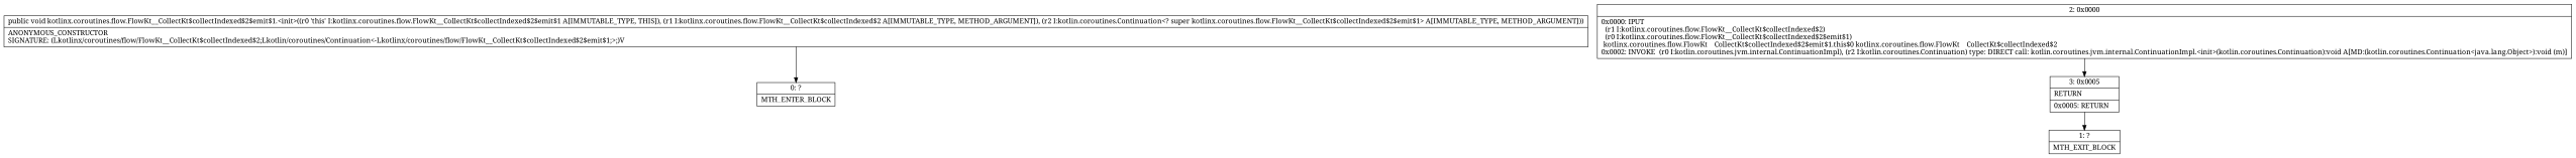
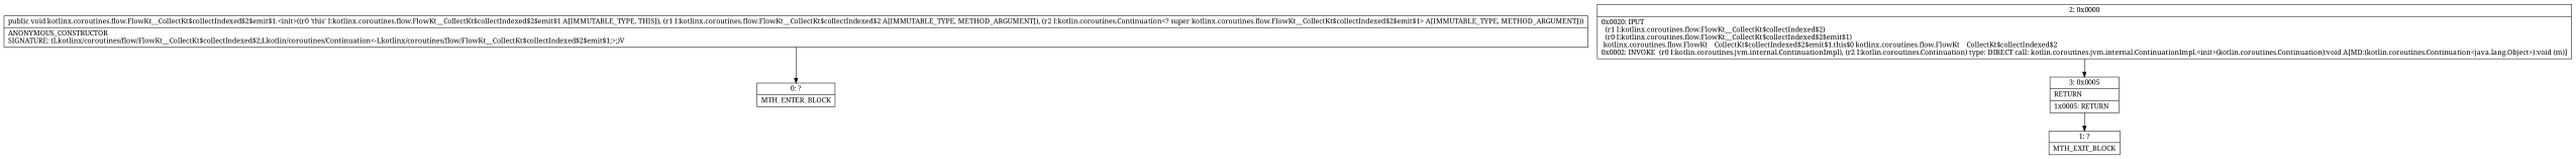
  digraph {
    fontname="Noto Serif"
    node [fontname="Noto Serif" shape=record]
    edge [fontname="Noto Serif"]
    n1 [label="{0\:\ ?|MTH_ENTER_BLOCK\l}"]
-   n2 [label="{2\:\ 0x0000|0x0000: IPUT  \l  (r1 I:kotlinx.coroutines.flow.FlowKt__CollectKt$collectIndexed$2)\l  (r0 I:kotlinx.coroutines.flow.FlowKt__CollectKt$collectIndexed$2$emit$1)\l kotlinx.coroutines.flow.FlowKt__CollectKt$collectIndexed$2$emit$1.this$0 kotlinx.coroutines.flow.FlowKt__CollectKt$collectIndexed$2 \l0x0002: INVOKE  (r0 I:kotlin.coroutines.jvm.internal.ContinuationImpl), (r2 I:kotlin.coroutines.Continuation) type: DIRECT call: kotlin.coroutines.jvm.internal.ContinuationImpl.\<init\>(kotlin.coroutines.Continuation):void A[MD:(kotlin.coroutines.Continuation\<java.lang.Object\>):void (m)]\l}"]
-   n3 [label="{3\:\ 0x0005|RETURN\l|0x0005: RETURN   \l}"]
+   n2 [label="{2\:\ 0x0000|0x0020: IPUT  \l  (r1 I:kotlinx.coroutines.flow.FlowKt__CollectKt$collectIndexed$2)\l  (r0 I:kotlinx.coroutines.flow.FlowKt__CollectKt$collectIndexed$2$emit$1)\l kotlinx.coroutines.flow.FlowKt__CollectKt$collectIndexed$2$emit$1.this$0 kotlinx.coroutines.flow.FlowKt__CollectKt$collectIndexed$2 \l0x0002: INVOKE  (r0 I:kotlin.coroutines.jvm.internal.ContinuationImpl), (r2 I:kotlin.coroutines.Continuation) type: DIRECT call: kotlin.coroutines.jvm.internal.ContinuationImpl.\<init\>(kotlin.coroutines.Continuation):void A[MD:(kotlin.coroutines.Continuation\<java.lang.Object\>):void (m)]\l}"]
+   n3 [label="{3\:\ 0x0005|RETURN\l|1x0005: RETURN   \l}"]
    n4 [label="{1\:\ ?|MTH_EXIT_BLOCK\l}"]
    n5 [label="{public void kotlinx.coroutines.flow.FlowKt__CollectKt$collectIndexed$2$emit$1.\<init\>((r0 'this' I:kotlinx.coroutines.flow.FlowKt__CollectKt$collectIndexed$2$emit$1 A[IMMUTABLE_TYPE, THIS]), (r1 I:kotlinx.coroutines.flow.FlowKt__CollectKt$collectIndexed$2 A[IMMUTABLE_TYPE, METHOD_ARGUMENT]), (r2 I:kotlin.coroutines.Continuation\<? super kotlinx.coroutines.flow.FlowKt__CollectKt$collectIndexed$2$emit$1\> A[IMMUTABLE_TYPE, METHOD_ARGUMENT]))  | ANONYMOUS_CONSTRUCTOR\lSIGNATURE: (Lkotlinx\/coroutines\/flow\/FlowKt__CollectKt$collectIndexed$2;Lkotlin\/coroutines\/Continuation\<\-Lkotlinx\/coroutines\/flow\/FlowKt__CollectKt$collectIndexed$2$emit$1;\>;)V\l}"]
    n2 -> n3
    n3 -> n4
    n5 -> n1
  }
